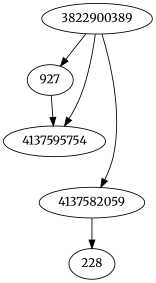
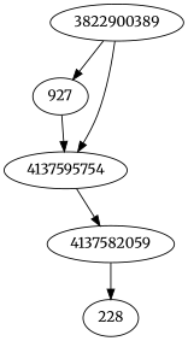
  strict digraph {
    fontname=Merriweather
    node [fontname=Merriweather]
    edge [fontname=Merriweather]
    n1 [label=927]
    4137595754
    4137582059
    3822900389
    228
    n1 -> 4137595754
-   3822900389 -> 4137582059
+   4137595754 -> 4137582059
    4137582059 -> 228
    3822900389 -> n1
    3822900389 -> 4137595754
  }
